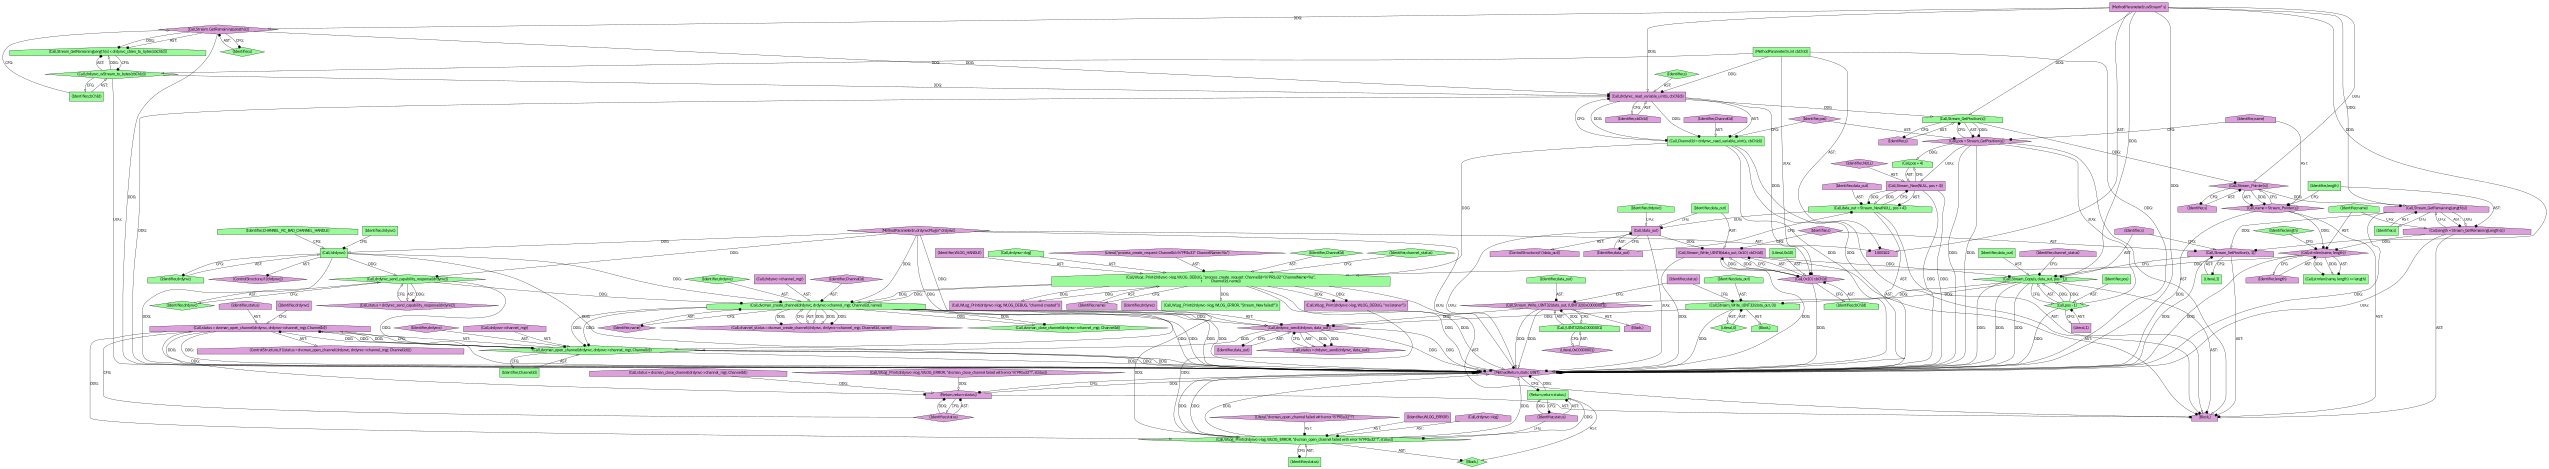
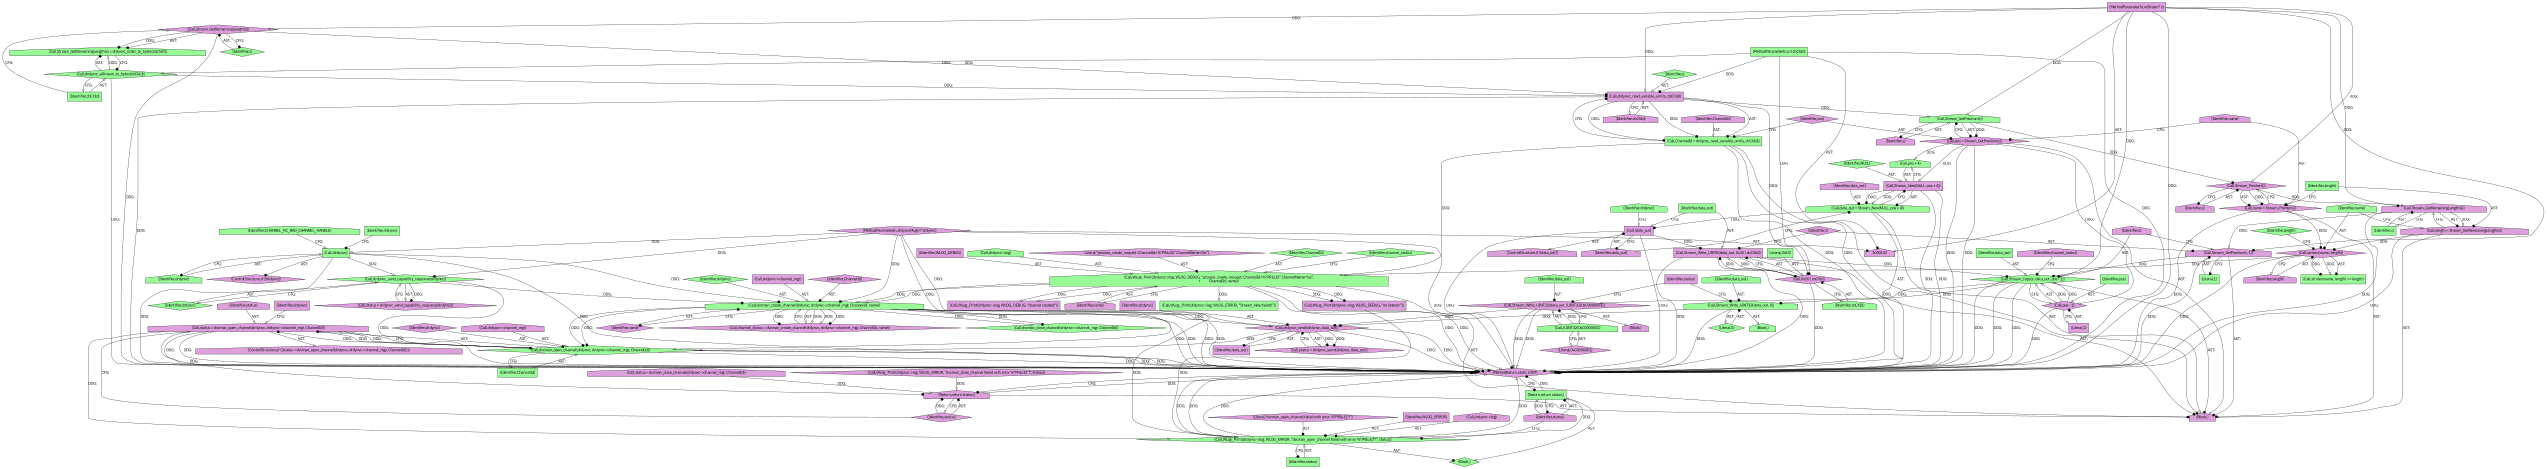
  digraph {
    fontname="IBM Plex Sans"
    node [fillcolor=plum fontname="IBM Plex Sans" shape=house style=filled]
    edge [arrowhead=onormal fontname="IBM Plex Sans"]
    n1 [label="(Call,status = dvcman_open_channel(drdynvc, drdynvc->channel_mgr, ChannelId))"]
    n2 [fillcolor=palegreen label="(Call,dvcman_open_channel(drdynvc, drdynvc->channel_mgr, ChannelId))" shape=diamond]
    n3 [fillcolor=palegreen label="(Call,WLog_Print(drdynvc->log, WLOG_ERROR, \"dvcman_open_channel failed with error %\"PRIu32\"!\", status))" shape=diamond]
    n4 [label="(Return,return status;)"]
    n5 [label="(MethodReturn,static UINT)" shape=diamond]
    n6 [label="(ControlStructure,if ((status = dvcman_open_channel(drdynvc, drdynvc->channel_mgr, ChannelId))))"]
    n7 [fillcolor=palegreen label="(Identifier,ChannelId)" shape=box]
    n8 [fillcolor=palegreen label="(Return,return status;)" shape=box]
    n9 [fillcolor=palegreen label="(Identifier,status)" shape=box]
    n10 [fillcolor=palegreen label="(Block,)" shape=diamond]
    n11 [label="(Block,)"]
    n12 [label="(Identifier,status)" shape=diamond]
    n13 [label="(Call,drdynvc_send(drdynvc, data_out))" shape=diamond]
    n14 [label="(Identifier,data_out)" shape=box]
    n15 [label="(Call,status = drdynvc_send(drdynvc, data_out))" shape=diamond]
    n16 [fillcolor=palegreen label="(Call,dvcman_create_channel(drdynvc, drdynvc->channel_mgr, ChannelId, name))"]
    n17 [label="(Identifier,name)" shape=diamond]
    n18 [label="(Call,channel_status = dvcman_create_channel(drdynvc, drdynvc->channel_mgr, ChannelId, name))" shape=diamond]
    n19 [fillcolor=palegreen label="(Call,dvcman_close_channel(drdynvc->channel_mgr, ChannelId))" shape=diamond]
    n20 [fillcolor=palegreen label="(Call,!drdynvc)" shape=box]
    n21 [fillcolor=palegreen label="(Call,drdynvc_send_capability_response(drdynvc))" shape=diamond]
    n22 [label="(ControlStructure,if (!drdynvc))" shape=diamond]
    n23 [fillcolor=palegreen label="(Identifier,drdynvc)"]
    n24 [label="(Call,status = drdynvc_send_capability_response(drdynvc))" shape=diamond]
    n25 [fillcolor=palegreen label="(Identifier,drdynvc)" shape=diamond]
    n26 [label="(MethodParameterIn,drdynvcPlugin* drdynvc)" shape=diamond]
    1000102
    n28 [fillcolor=palegreen label="(Call,WLog_Print(drdynvc->log, WLOG_DEBUG, \"process_create_request: ChannelId=%\"PRIu32\" ChannelName=%s\",\n\t           ChannelId, name))"]
    n29 [label="(Call,WLog_Print(drdynvc->log, WLOG_DEBUG, \"no listener\"))" shape=box]
    n30 [fillcolor=palegreen label="(Call,WLog_Print(drdynvc->log, WLOG_ERROR, \"Stream_New failed!\"))" shape=box]
    n31 [label="(Identifier,name)"]
    n32 [label="(Call,WLog_Print(drdynvc->log, WLOG_DEBUG, \"channel created\"))" shape=box]
    n33 [fillcolor=palegreen label="(Call,ChannelId = drdynvc_read_variable_uint(s, cbChId))" shape=box]
    n34 [label="(Call,drdynvc_read_variable_uint(s, cbChId))" shape=box]
    n35 [fillcolor=palegreen label="(Call,Stream_GetPosition(s))"]
    n36 [label="(Call,0x10 | cbChId)" shape=diamond]
    n37 [label="(Identifier,cbChId)"]
    n38 [label="(Call,Stream_Pointer(s))" shape=diamond]
    n39 [label="(Call,pos = Stream_GetPosition(s))" shape=diamond]
    n40 [label="(Identifier,s)"]
    n41 [label="(Call,Stream_Write_UINT8(data_out, 0x10 | cbChId))" shape=box]
    n42 [fillcolor=palegreen label="(Identifier,cbChId)"]
    n43 [label="(Call,Stream_GetRemainingLength(s))" shape=diamond]
    n44 [fillcolor=palegreen label="(Call,Stream_GetRemainingLength(s) < drdynvc_cblen_to_bytes(cbChId))"]
    n45 [fillcolor=palegreen label="(Identifier,s)" shape=diamond]
    n46 [fillcolor=palegreen label="(Call,drdynvc_wStream_to_bytes(cbChId))" shape=diamond]
    n47 [label="(MethodParameterIn,wStream* s)" shape=box]
    n48 [label="(Call,Stream_GetRemainingLength(s))"]
    n49 [fillcolor=palegreen label="(Call,Stream_Copy(s, data_out, pos - 1))" shape=diamond]
    n50 [label="(Call,Stream_SetPosition(s, 1))"]
    n51 [label="(Call,name = Stream_Pointer(s))" shape=diamond]
    n52 [label="(Identifier,s)"]
    n53 [label="(Call,length = Stream_GetRemainingLength(s))"]
    n54 [fillcolor=palegreen label="(Identifier,s)" shape=box]
    n55 [label="(Call,Stream_Write_UINT32(data_out, (UINT32)0xC0000001))" shape=diamond]
-   n56 [fillcolor=palegreen label="(Call,pos - 1)" shape=diamond]
+   n56 [label="(Call,pos - 1)" shape=diamond]
    n57 [fillcolor=palegreen label="(Call,Stream_Write_UINT32(data_out, 0))"]
    n58 [fillcolor=palegreen label="(Literal,1)" shape=box]
    n59 [fillcolor=palegreen label="(Identifier,cbChId)" shape=box]
    n60 [fillcolor=palegreen label="(MethodParameterIn,int cbChId)" shape=box]
    n61 [label="(Call,strnlen(name, length))" shape=diamond]
    n62 [fillcolor=palegreen label="(Call,strnlen(name, length) >= length)" shape=box]
    n63 [label="(Identifier,length)"]
    n64 [label="(Call,Stream_New(NULL, pos + 4))" shape=box]
    n65 [fillcolor=palegreen label="(Call,pos + 4)"]
    n66 [fillcolor=palegreen label="(Call,(UINT32)0xC0000001)"]
    n67 [label="(Block,)"]
    n68 [label="(Literal,0xC0000001)" shape=diamond]
    n69 [label="(Literal,1)" shape=box]
    n70 [fillcolor=palegreen label="(Block,)"]
    n71 [fillcolor=palegreen label="(Literal,0)" shape=diamond]
    n72 [label="(Call,!data_out)" shape=box]
    n73 [label="(Identifier,data_out)"]
    n74 [label="(ControlStructure,if (!data_out))"]
    n75 [fillcolor=palegreen label="(Call,data_out = Stream_New(NULL, pos + 4))"]
    n76 [label="(Identifier,status)"]
-   n77 [label="(Identifier,NULL)" shape=diamond]
+   n77 [fillcolor=palegreen label="(Identifier,NULL)" shape=diamond]
    n78 [label="(Identifier,s)" shape=diamond]
    n79 [label="(Identifier,drdynvc)" shape=box]
    n80 [fillcolor=palegreen label="(Identifier,data_out)"]
    n81 [label="(Literal,\"dvcman_open_channel failed with error %\"PRIu32\"!\")" shape=diamond]
    n82 [label="(Identifier,WLOG_ERROR)" shape=box]
    n83 [label="(Call,drdynvc->log)"]
-   n84 [label="(Identifier,WLOG_HANDLE)" shape=box]
+   n84 [label="(Identifier,WLOG_DEBUG)" shape=box]
    n85 [fillcolor=palegreen label="(Identifier,data_out)"]
    n86 [fillcolor=palegreen label="(Identifier,name)"]
    n87 [fillcolor=palegreen label="(Identifier,length)" shape=diamond]
    n88 [label="(Call,WLog_Print(drdynvc->log, WLOG_ERROR, \"dvcman_close_channel failed with error %\"PRIu32\"!\", status))" shape=diamond]
    n89 [fillcolor=palegreen label="(Call,drdynvc->log)"]
    n90 [label="(Identifier,ChannelId)" shape=diamond]
    n91 [label="(Identifier,pos)" shape=diamond]
    n92 [fillcolor=palegreen label="(Identifier,length)" shape=box]
    n93 [label="(Identifier,drdynvc)" shape=box]
    n94 [fillcolor=palegreen label="(Identifier,drdynvc)" shape=box]
    n95 [fillcolor=palegreen label="(Identifier,CHANNEL_RC_BAD_CHANNEL_HANDLE)"]
    n96 [fillcolor=palegreen label="(Identifier,data_out)" shape=box]
    n97 [fillcolor=palegreen label="(Identifier,s)" shape=diamond]
    n98 [label="(Identifier,s)"]
    n99 [label="(Literal,\"process_create_request: ChannelId=%\"PRIu32\" ChannelName=%s\")" shape=diamond]
    n100 [fillcolor=palegreen label="(Identifier,pos)" shape=box]
    n101 [label="(Identifier,name)"]
    n102 [fillcolor=palegreen label="(Identifier,ChannelId)" shape=diamond]
    n103 [label="(Identifier,drdynvc)" shape=diamond]
    n104 [label="(Call,status = dvcman_close_channel(drdynvc->channel_mgr, ChannelId))"]
    n105 [fillcolor=palegreen label="(Identifier,drdynvc)" shape=diamond]
    n106 [label="(Call,drdynvc->channel_mgr)"]
    n107 [label="(Call,drdynvc->channel_mgr)" shape=box]
    n108 [fillcolor=palegreen label="(Literal,0x10)" shape=box]
    n109 [fillcolor=palegreen label="(Identifier,channel_status)" shape=diamond]
    n110 [label="(Identifier,status)" shape=box]
    n111 [label="(Identifier,status)"]
    n112 [fillcolor=palegreen label="(Identifier,drdynvc)"]
    n113 [label="(Identifier,channel_status)"]
    n114 [fillcolor=palegreen label="(Identifier,data_out)" shape=box]
    n115 [label="(Identifier,ChannelId)"]
    n116 [label="(Identifier,data_out)"]
    n1 -> n2 [arrowhead=box label="CFG: "]
    n1 -> n3 [label="DDG: "]
    n1 -> n4 [arrowhead=box label="DDG: "]
    n1 -> n5 [label="DDG: "]
    n1 -> n5 [label="DDG: "]
    n1 -> n6 [label="AST: "]
    n2 -> n1 [arrowhead=box label="AST: "]
    n2 -> n1 [arrowhead=box label="DDG: "]
    n2 -> n1 [label="DDG: "]
    n2 -> n1 [label="DDG: "]
    n2 -> n5 [label="DDG: "]
    n2 -> n5 [label="DDG: "]
    n2 -> n5 [arrowhead=box label="DDG: "]
    n2 -> n7 [label="CFG: "]
    n3 -> n5 [arrowhead=box label="DDG: "]
    n3 -> n5 [label="DDG: "]
    n3 -> n5 [label="DDG: "]
    n3 -> n5 [label="DDG: "]
    n3 -> n8 [label="DDG: "]
    n3 -> n9 [arrowhead=box label="CFG: "]
    n3 -> n10 [arrowhead=box label="AST: "]
    n4 -> n5 [label="DDG: "]
    n4 -> n11 [arrowhead=box label="AST: "]
    n4 -> n12 [label="CFG: "]
    n5 -> n4 [arrowhead=box label="CFG: "]
    n5 -> n8 [arrowhead=box label="CFG: "]
    n7 -> n2 [label="AST: "]
    n8 -> n5 [arrowhead=box label="DDG: "]
    n8 -> n10 [label="AST: "]
    n8 -> n76 [arrowhead=box label="CFG: "]
    n9 -> n3 [label="AST: "]
    n12 -> n1 [label="CFG: "]
    n12 -> n4 [arrowhead=box label="AST: "]
    n12 -> n4 [arrowhead=box label="DDG: "]
    n13 -> n2 [label="DDG: "]
    n13 -> n5 [arrowhead=box label="DDG: "]
    n13 -> n5 [arrowhead=box label="DDG: "]
    n13 -> n14 [arrowhead=box label="CFG: "]
    n13 -> n15 [label="AST: "]
    n13 -> n15 [arrowhead=box label="DDG: "]
    n13 -> n15 [arrowhead=box label="DDG: "]
    n14 -> n13 [label="AST: "]
    n15 -> n13 [arrowhead=box label="CFG: "]
    n16 -> n2 [arrowhead=box label="DDG: "]
    n16 -> n2 [arrowhead=box label="DDG: "]
    n16 -> n5 [label="DDG: "]
    n16 -> n5 [arrowhead=box label="DDG: "]
    n16 -> n5 [arrowhead=box label="DDG: "]
    n16 -> n5 [arrowhead=box label="DDG: "]
    n16 -> n13 [label="DDG: "]
    n16 -> n17 [arrowhead=box label="CFG: "]
    n16 -> n18 [label="AST: "]
    n16 -> n18 [label="DDG: "]
    n16 -> n18 [label="DDG: "]
    n16 -> n18 [arrowhead=box label="DDG: "]
    n16 -> n18 [arrowhead=box label="DDG: "]
    n16 -> n19 [label="DDG: "]
    n16 -> n19 [arrowhead=box label="DDG: "]
    n17 -> n16 [arrowhead=box label="AST: "]
    n18 -> n16 [label="CFG: "]
    n20 -> n5 [label="DDG: "]
    n20 -> n5 [arrowhead=box label="DDG: "]
    n20 -> n16 [arrowhead=box label="DDG: "]
    n20 -> n21 [label="DDG: "]
    n20 -> n22 [arrowhead=box label="AST: "]
    n20 -> n23 [arrowhead=box label="CFG: "]
    n21 -> n5 [arrowhead=box label="DDG: "]
    n21 -> n16 [arrowhead=box label="DDG: "]
    n21 -> n24 [label="AST: "]
    n21 -> n24 [arrowhead=box label="DDG: "]
    n21 -> n25 [label="CFG: "]
    n23 -> n20 [label="AST: "]
    n24 -> n21 [label="CFG: "]
    n25 -> n21 [label="AST: "]
    n26 -> n2 [label="DDG: "]
    n26 -> n5 [arrowhead=box label="DDG: "]
    n26 -> n13 [label="DDG: "]
    n26 -> n16 [arrowhead=box label="DDG: "]
    n26 -> n20 [label="DDG: "]
    n26 -> n21 [arrowhead=box label="DDG: "]
    n26 -> 1000102 [arrowhead=box label="AST: "]
    n28 -> n5 [label="DDG: "]
    n28 -> n5 [label="DDG: "]
    n28 -> n11 [label="AST: "]
    n28 -> n16 [label="DDG: "]
    n28 -> n16 [label="DDG: "]
    n28 -> n29 [arrowhead=box label="DDG: "]
    n28 -> n29 [arrowhead=box label="DDG: "]
    n28 -> n30 [label="DDG: "]
    n28 -> n31 [label="CFG: "]
    n28 -> n32 [label="DDG: "]
    n28 -> n32 [label="DDG: "]
    n29 -> n3 [label="DDG: "]
    n31 -> n28 [label="AST: "]
    n32 -> n3 [label="DDG: "]
    n33 -> n5 [label="DDG: "]
    n33 -> n5 [arrowhead=box label="DDG: "]
    n33 -> n11 [arrowhead=box label="AST: "]
    n33 -> n28 [label="DDG: "]
    n33 -> n34 [arrowhead=box label="CFG: "]
    n34 -> n5 [arrowhead=box label="DDG: "]
    n34 -> n33 [arrowhead=box label="AST: "]
    n34 -> n33 [arrowhead=box label="DDG: "]
    n34 -> n33 [arrowhead=box label="DDG: "]
    n34 -> n35 [label="DDG: "]
    n34 -> n36 [arrowhead=box label="DDG: "]
    n34 -> n37 [label="CFG: "]
    n35 -> n38 [arrowhead=box label="DDG: "]
    n35 -> n39 [arrowhead=box label="AST: "]
    n35 -> n39 [arrowhead=box label="DDG: "]
    n35 -> n40 [arrowhead=box label="CFG: "]
    n36 -> n5 [arrowhead=box label="DDG: "]
    n36 -> n41 [arrowhead=box label="AST: "]
    n36 -> n41 [arrowhead=box label="DDG: "]
    n36 -> n41 [label="DDG: "]
    n36 -> n42 [label="CFG: "]
    n37 -> n34 [label="AST: "]
    n38 -> n48 [label="DDG: "]
    n38 -> n51 [arrowhead=box label="AST: "]
    n38 -> n51 [arrowhead=box label="DDG: "]
    n38 -> n52 [arrowhead=box label="CFG: "]
    n39 -> n5 [arrowhead=box label="DDG: "]
    n39 -> n5 [label="DDG: "]
    n39 -> n11 [label="AST: "]
    n39 -> n35 [arrowhead=box label="CFG: "]
    n39 -> n56 [label="DDG: "]
    n39 -> n64 [label="DDG: "]
    n39 -> n65 [label="DDG: "]
    n40 -> n35 [label="AST: "]
    n41 -> n5 [label="DDG: "]
    n41 -> n5 [label="DDG: "]
    n41 -> n11 [arrowhead=box label="AST: "]
    n41 -> n36 [arrowhead=box label="CFG: "]
    n41 -> n49 [arrowhead=box label="DDG: "]
    n42 -> n36 [arrowhead=box label="AST: "]
    n43 -> n5 [label="DDG: "]
    n43 -> n34 [arrowhead=box label="DDG: "]
    n43 -> n44 [arrowhead=box label="AST: "]
    n43 -> n44 [arrowhead=box label="DDG: "]
    n43 -> n45 [arrowhead=box label="CFG: "]
    n44 -> n46 [arrowhead=box label="CFG: "]
    n45 -> n43 [arrowhead=box label="AST: "]
    n46 -> n5 [label="DDG: "]
    n46 -> n34 [arrowhead=box label="DDG: "]
    n46 -> n44 [arrowhead=box label="AST: "]
    n46 -> n44 [label="DDG: "]
    n46 -> n59 [label="CFG: "]
    n47 -> n5 [label="DDG: "]
    n47 -> 1000102 [label="AST: "]
    n47 -> n34 [label="DDG: "]
    n47 -> n35 [label="DDG: "]
    n47 -> n38 [label="DDG: "]
    n47 -> n43 [label="DDG: "]
    n47 -> n48 [arrowhead=box label="DDG: "]
    n47 -> n49 [label="DDG: "]
    n47 -> n50 [arrowhead=box label="DDG: "]
    n48 -> n5 [arrowhead=box label="DDG: "]
    n48 -> n50 [label="DDG: "]
    n48 -> n53 [arrowhead=box label="AST: "]
    n48 -> n53 [label="DDG: "]
    n48 -> n54 [label="CFG: "]
    n49 -> n5 [arrowhead=box label="DDG: "]
    n49 -> n5 [label="DDG: "]
    n49 -> n5 [arrowhead=box label="DDG: "]
    n49 -> n11 [arrowhead=box label="AST: "]
    n49 -> n55 [label="DDG: "]
    n49 -> n56 [label="CFG: "]
    n49 -> n57 [arrowhead=box label="DDG: "]
    n50 -> n5 [label="DDG: "]
    n50 -> n11 [arrowhead=box label="AST: "]
-   n50 -> n49 [arrowhead=box label="CFG: "]
+   n50 -> n49 [arrowhead=box label="DDG: "]
    n50 -> n58 [arrowhead=box label="CFG: "]
    n51 -> n5 [arrowhead=box label="DDG: "]
    n51 -> n11 [arrowhead=box label="AST: "]
    n51 -> n38 [label="CFG: "]
    n51 -> n61 [arrowhead=box label="DDG: "]
    n52 -> n38 [arrowhead=box label="AST: "]
    n53 -> n5 [arrowhead=box label="DDG: "]
    n53 -> n11 [label="AST: "]
    n53 -> n48 [label="CFG: "]
    n53 -> n61 [arrowhead=box label="DDG: "]
    n54 -> n48 [arrowhead=box label="AST: "]
    n55 -> n5 [label="DDG: "]
    n55 -> n5 [label="DDG: "]
    n55 -> n13 [arrowhead=box label="DDG: "]
    n55 -> n66 [label="CFG: "]
    n55 -> n67 [label="AST: "]
    n56 -> n5 [label="DDG: "]
    n56 -> n49 [label="AST: "]
    n56 -> n49 [label="DDG: "]
    n56 -> n49 [label="DDG: "]
    n56 -> n69 [label="CFG: "]
    n57 -> n5 [label="DDG: "]
    n57 -> n13 [arrowhead=box label="DDG: "]
    n57 -> n70 [label="AST: "]
    n57 -> n71 [label="AST: "]
    n58 -> n50 [arrowhead=box label="AST: "]
    n59 -> n43 [label="CFG: "]
    n59 -> n46 [label="AST: "]
    n60 -> n5 [label="DDG: "]
    n60 -> 1000102 [arrowhead=box label="AST: "]
    n60 -> n34 [arrowhead=box label="DDG: "]
    n60 -> n36 [arrowhead=box label="DDG: "]
    n60 -> n46 [label="DDG: "]
    n61 -> n5 [label="DDG: "]
    n61 -> n28 [label="DDG: "]
    n61 -> n62 [arrowhead=box label="AST: "]
    n61 -> n62 [arrowhead=box label="DDG: "]
    n61 -> n62 [label="DDG: "]
    n61 -> n63 [label="CFG: "]
    n63 -> n61 [arrowhead=box label="AST: "]
    n64 -> n5 [label="DDG: "]
    n64 -> n5 [label="DDG: "]
    n64 -> n65 [label="CFG: "]
    n64 -> n75 [arrowhead=box label="AST: "]
    n64 -> n75 [arrowhead=box label="DDG: "]
    n64 -> n75 [label="DDG: "]
    n65 -> n64 [label="AST: "]
    n66 -> n55 [label="AST: "]
    n66 -> n55 [arrowhead=box label="DDG: "]
    n66 -> n68 [label="CFG: "]
    n68 -> n66 [label="AST: "]
    n69 -> n56 [arrowhead=box label="AST: "]
    n71 -> n57 [arrowhead=box label="AST: "]
    n72 -> n5 [label="DDG: "]
    n72 -> n5 [arrowhead=box label="DDG: "]
    n72 -> n41 [arrowhead=box label="DDG: "]
    n72 -> n73 [arrowhead=box label="CFG: "]
    n72 -> n74 [label="AST: "]
    n73 -> n72 [arrowhead=box label="AST: "]
    n73 -> n75 [arrowhead=box label="CFG: "]
-   n75 -> n5 [label="AST: "]
+   n75 -> n5 [label="DDG: "]
    n75 -> n11 [label="AST: "]
    n75 -> n64 [arrowhead=box label="CFG: "]
    n75 -> n72 [arrowhead=box label="DDG: "]
    n76 -> n3 [arrowhead=box label="CFG: "]
    n76 -> n8 [arrowhead=box label="AST: "]
    n76 -> n8 [label="DDG: "]
    n77 -> n64 [label="AST: "]
    n78 -> n41 [arrowhead=box label="CFG: "]
    n78 -> n50 [arrowhead=box label="AST: "]
    n79 -> n13 [arrowhead=box label="AST: "]
    n80 -> n55 [arrowhead=box label="AST: "]
    n81 -> n3 [arrowhead=box label="AST: "]
    n82 -> n3 [arrowhead=box label="AST: "]
    n83 -> n3 [arrowhead=box label="AST: "]
    n84 -> n28 [label="AST: "]
    n85 -> n57 [arrowhead=box label="AST: "]
    n86 -> n53 [label="CFG: "]
    n86 -> n61 [arrowhead=box label="AST: "]
    n87 -> n61 [arrowhead=box label="CFG: "]
    n88 -> n4 [label="DDG: "]
    n89 -> n28 [label="AST: "]
    n90 -> n16 [arrowhead=box label="AST: "]
    n91 -> n33 [arrowhead=box label="CFG: "]
    n91 -> n39 [arrowhead=box label="AST: "]
    n92 -> n51 [arrowhead=box label="CFG: "]
    n92 -> n53 [arrowhead=box label="AST: "]
    n93 -> n1 [label="CFG: "]
    n94 -> n20 [arrowhead=box label="CFG: "]
    n95 -> n20 [label="CFG: "]
    n96 -> n49 [label="AST: "]
    n97 -> n34 [label="AST: "]
    n98 -> n49 [arrowhead=box label="AST: "]
    n98 -> n50 [label="CFG: "]
    n99 -> n28 [arrowhead=box label="AST: "]
    n100 -> n56 [label="AST: "]
    n101 -> n39 [arrowhead=box label="CFG: "]
    n101 -> n51 [arrowhead=box label="AST: "]
    n102 -> n28 [label="AST: "]
    n103 -> n2 [arrowhead=box label="AST: "]
    n104 -> n4 [label="DDG: "]
    n105 -> n16 [label="AST: "]
    n106 -> n2 [label="AST: "]
    n107 -> n16 [label="AST: "]
    n108 -> n36 [label="AST: "]
    n109 -> n28 [label="CFG: "]
    n110 -> n55 [arrowhead=box label="CFG: "]
    n110 -> n57 [arrowhead=box label="CFG: "]
    n111 -> n1 [label="AST: "]
    n112 -> n72 [label="CFG: "]
    n113 -> n49 [arrowhead=box label="CFG: "]
    n114 -> n41 [label="AST: "]
    n114 -> n72 [label="CFG: "]
    n115 -> n33 [label="AST: "]
    n116 -> n75 [arrowhead=box label="AST: "]
  }
